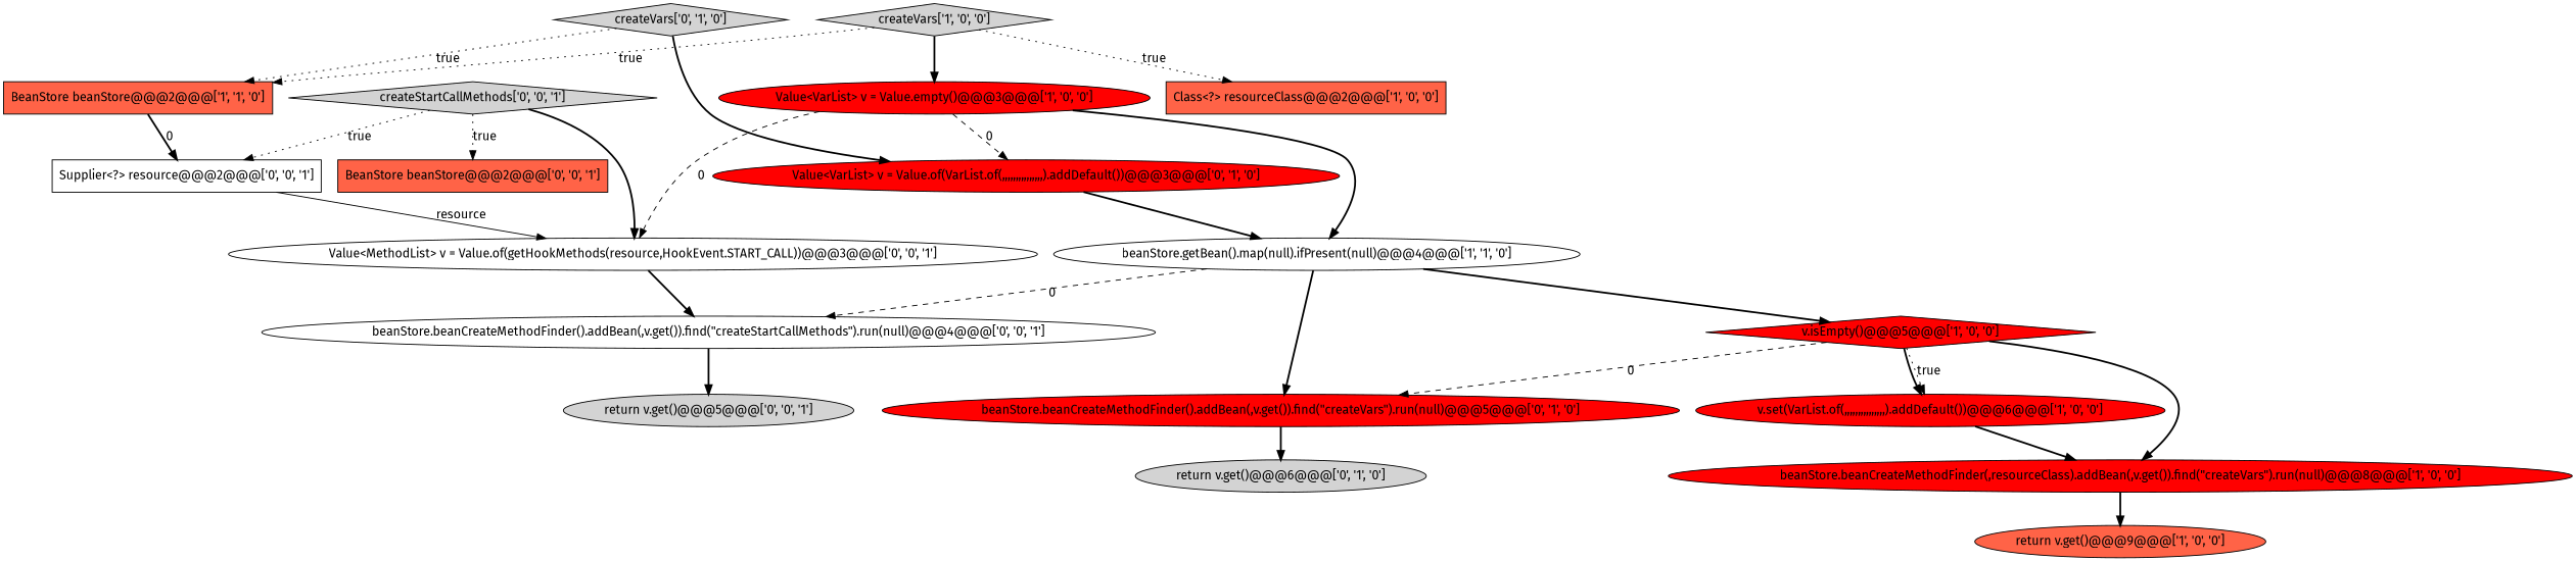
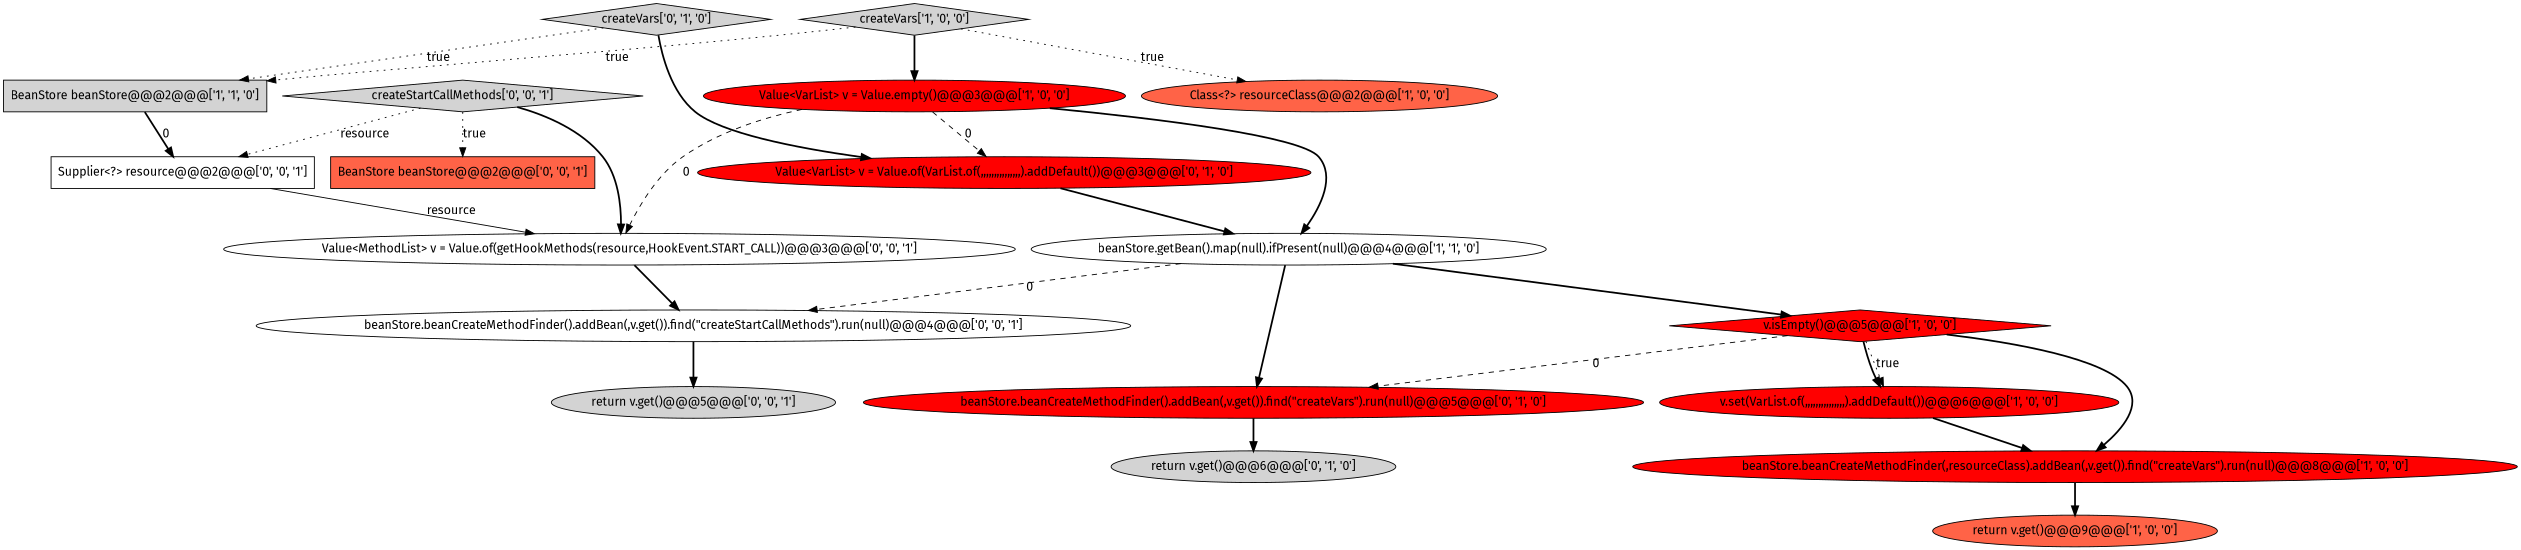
  digraph {
    fontname="Fira Sans"
    node [fillcolor=red fontname="Fira Sans" shape=ellipse style=filled]
    edge [fontname="Fira Sans" style=bold]
-   n1 [fillcolor=tomato label="BeanStore beanStore@@@2@@@['1', '1', '0']" shape=box]
+   n1 [fillcolor=lightgray label="BeanStore beanStore@@@2@@@['1', '1', '0']" shape=box]
    n2 [fillcolor=white label="Supplier<?> resource@@@2@@@['0', '0', '1']" shape=box]
    n3 [fillcolor=white label="Value<MethodList> v = Value.of(getHookMethods(resource,HookEvent.START_CALL))@@@3@@@['0', '0', '1']"]
    n4 [fillcolor=tomato label="BeanStore beanStore@@@2@@@['0', '0', '1']" shape=box]
    n5 [label="v.set(VarList.of(,,,,,,,,,,,,,,,).addDefault())@@@6@@@['1', '0', '0']"]
    n6 [label="beanStore.beanCreateMethodFinder(,resourceClass).addBean(,v.get()).find(\"createVars\").run(null)@@@8@@@['1', '0', '0']"]
    n7 [fillcolor=tomato label="return v.get()@@@9@@@['1', '0', '0']"]
    n8 [fillcolor=lightgray label="createVars['0', '1', '0']" shape=diamond]
    n9 [label="Value<VarList> v = Value.of(VarList.of(,,,,,,,,,,,,,,,).addDefault())@@@3@@@['0', '1', '0']"]
    n10 [fillcolor=white label="beanStore.getBean().map(null).ifPresent(null)@@@4@@@['1', '1', '0']"]
    n11 [fillcolor=lightgray label="return v.get()@@@6@@@['0', '1', '0']"]
    n12 [fillcolor=white label="beanStore.beanCreateMethodFinder().addBean(,v.get()).find(\"createStartCallMethods\").run(null)@@@4@@@['0', '0', '1']"]
    n13 [fillcolor=lightgray label="return v.get()@@@5@@@['0', '0', '1']"]
    n14 [fillcolor=lightgray label="createStartCallMethods['0', '0', '1']" shape=diamond]
    n15 [label="beanStore.beanCreateMethodFinder().addBean(,v.get()).find(\"createVars\").run(null)@@@5@@@['0', '1', '0']"]
    n16 [label="v.isEmpty()@@@5@@@['1', '0', '0']" shape=diamond]
-   n17 [fillcolor=tomato label="Class<?> resourceClass@@@2@@@['1', '0', '0']" shape=box]
+   n17 [fillcolor=tomato label="Class<?> resourceClass@@@2@@@['1', '0', '0']"]
    n18 [label="Value<VarList> v = Value.empty()@@@3@@@['1', '0', '0']"]
    n19 [fillcolor=lightgray label="createVars['1', '0', '0']" shape=diamond]
    n1 -> n2 [label=0]
    n2 -> n3 [label=resource style=solid]
    n3 -> n12
    n5 -> n6
    n6 -> n7
    n8 -> n1 [label=true style=dotted]
    n8 -> n9
    n9 -> n10
    n10 -> n12 [label=0 style=dashed]
    n10 -> n15
    n10 -> n16
    n12 -> n13
-   n14 -> n2 [label=true style=dotted]
+   n14 -> n2 [label=resource style=dotted]
    n14 -> n3
    n14 -> n4 [label=true style=dotted]
    n15 -> n11
    n16 -> n5
    n16 -> n5 [label=true style=dotted]
    n16 -> n6
    n16 -> n15 [label=0 style=dashed]
    n18 -> n3 [label=0 style=dashed]
    n18 -> n9 [label=0 style=dashed]
    n18 -> n10
    n19 -> n1 [label=true style=dotted]
    n19 -> n17 [label=true style=dotted]
    n19 -> n18
  }
